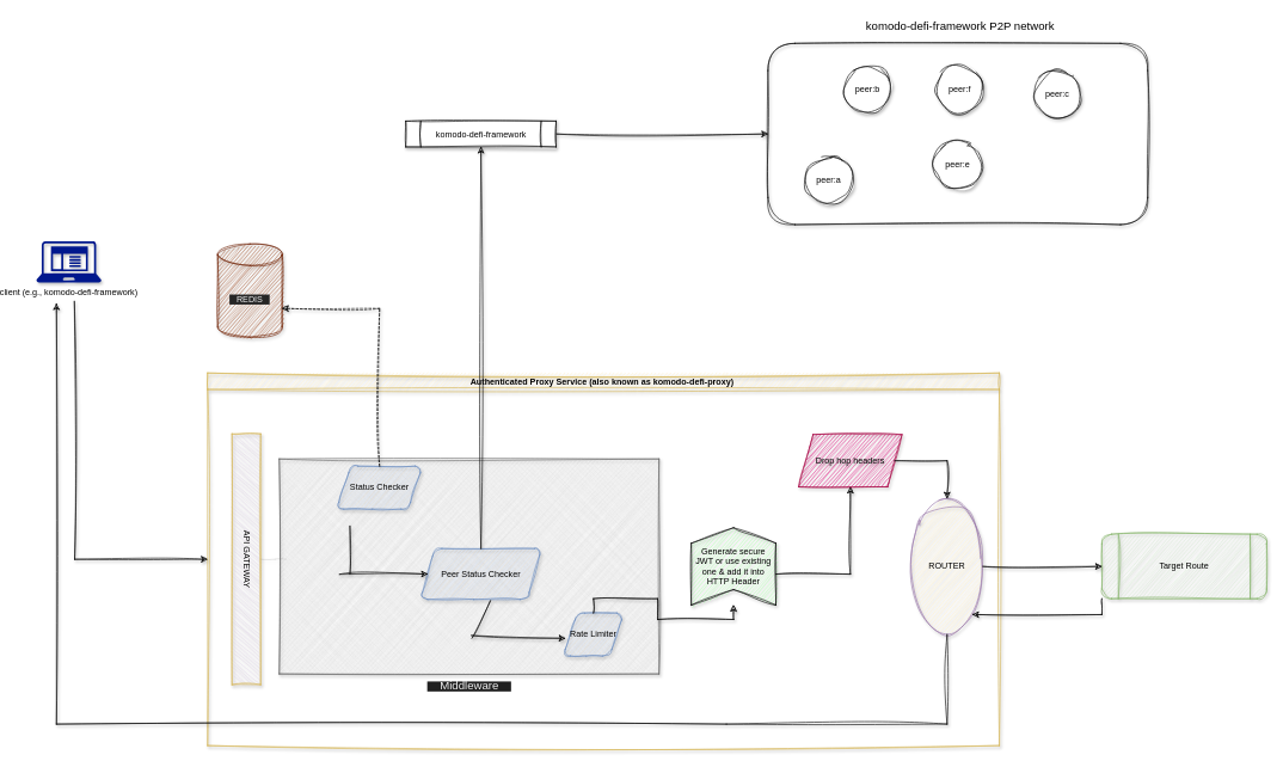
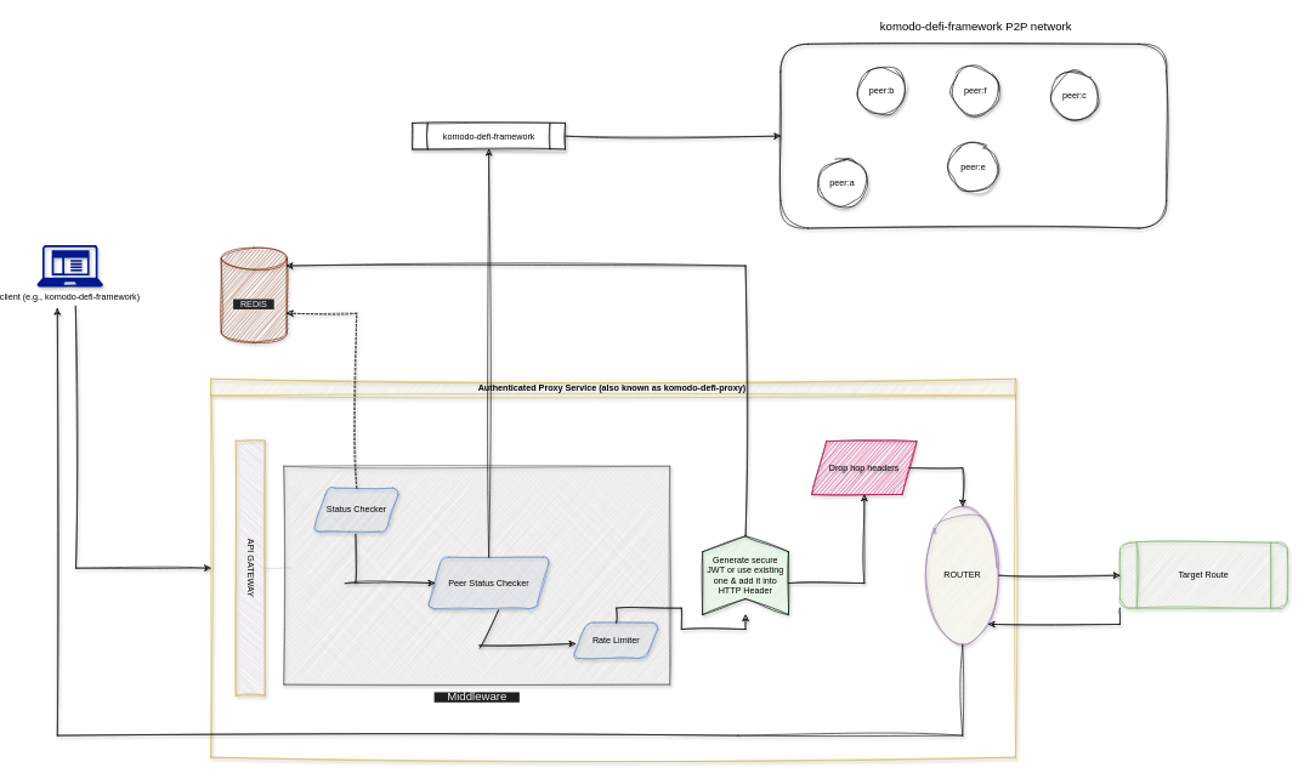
  <mxCell id="0" />
  <mxCell id="1" parent="0" />
  <mxCell id="2" style="edgeStyle=orthogonalEdgeStyle;rounded=0;orthogonalLoop=1;jettySize=auto;html=1;exitX=0;exitY=0.5;exitDx=0;exitDy=0;strokeWidth=1;startArrow=classic;startFill=1;endArrow=none;endFill=0;shadow=1;sketch=1;curveFitting=1;jiggle=2;swimlaneLine=1;" edge="1" parent="1" source="3"><mxGeometry relative="1" as="geometry"><mxPoint x="90" y="420" as="targetPoint" /></mxGeometry></mxCell>
  <mxCell id="3" value="Authenticated Proxy Service (also known as komodo-defi-proxy) " style="swimlane;rounded=0;shadow=1;glass=0;swimlaneLine=1;labelBackgroundColor=none;fixDash=0;portConstraintRotation=0;fillColor=#fff2cc;strokeColor=#d6b656;gradientColor=none;swimlaneFillColor=none;sketch=1;curveFitting=1;jiggle=2;" vertex="1" parent="1"><mxGeometry x="276" y="520" width="1105" height="520" as="geometry" /></mxCell>
  <mxCell id="4" value="" style="edgeStyle=orthogonalEdgeStyle;rounded=0;orthogonalLoop=1;jettySize=auto;html=1;startArrow=none;startFill=0;endArrow=none;endFill=0;strokeWidth=0;entryX=0.019;entryY=0.467;entryDx=0;entryDy=0;entryPerimeter=0;shadow=1;sketch=1;curveFitting=1;jiggle=2;swimlaneLine=1;" edge="1" parent="3" source="5" target="6"><mxGeometry relative="1" as="geometry"><Array as="points" /></mxGeometry></mxCell>
  <mxCell id="5" value="API GATEWAY" style="rounded=0;whiteSpace=wrap;html=1;shadow=1;glass=0;strokeWidth=1;rotation=90;fillColor=#e1d5e7;strokeColor=#d6b656;sketch=1;curveFitting=1;jiggle=2;swimlaneLine=1;" vertex="1" parent="3"><mxGeometry x="-121" y="240" width="350" height="40" as="geometry" /></mxCell>
  <mxCell id="6" value="&lt;span style=&quot;background-color: rgb(31, 31, 31);&quot;&gt;&lt;font style=&quot;font-size: 16px;&quot; color=&quot;#f2f2f2&quot;&gt;&amp;nbsp; &amp;nbsp; Middleware&amp;nbsp; &amp;nbsp;&amp;nbsp;&lt;/font&gt;&lt;/span&gt;" style="verticalLabelPosition=bottom;verticalAlign=top;html=1;shape=mxgraph.basic.patternFillRect;fillStyle=diagGrid;step=5;fillStrokeWidth=0.2;fillStrokeColor=#dddddd;rounded=1;shadow=1;glass=0;strokeWidth=1;fillColor=#f5f5f5;fontColor=#333333;strokeColor=#666666;sketch=1;curveFitting=1;jiggle=2;swimlaneLine=1;" vertex="1" parent="3"><mxGeometry x="100" y="120" width="530" height="300" as="geometry" /></mxCell>
- <mxCell id="7" value="Status Checker" style="shape=parallelogram;perimeter=parallelogramPerimeter;whiteSpace=wrap;html=1;fixedSize=1;rounded=1;shadow=1;glass=0;strokeWidth=1;fillColor=#dae8fc;strokeColor=#6c8ebf;sketch=1;curveFitting=1;jiggle=2;swimlaneLine=1;" vertex="1" parent="3"><mxGeometry x="180" y="130" width="120" height="60" as="geometry" /></mxCell>
+ <mxCell id="7" value="Status Checker" style="shape=parallelogram;perimeter=parallelogramPerimeter;whiteSpace=wrap;html=1;fixedSize=1;rounded=1;shadow=1;glass=0;strokeWidth=1;fillColor=#dae8fc;strokeColor=#6c8ebf;sketch=1;curveFitting=1;jiggle=2;swimlaneLine=1;" vertex="1" parent="3"><mxGeometry x="140" y="150" width="120" height="60" as="geometry" /></mxCell>
  <mxCell id="8" value="Peer Status Checker" style="shape=parallelogram;perimeter=parallelogramPerimeter;whiteSpace=wrap;html=1;fixedSize=1;rounded=1;shadow=1;glass=0;strokeWidth=1;fillColor=#dae8fc;strokeColor=#6c8ebf;sketch=1;curveFitting=1;jiggle=2;swimlaneLine=1;" vertex="1" parent="3"><mxGeometry x="297" y="245" width="169" height="71" as="geometry" /></mxCell>
- <mxCell id="9" value="Rate Limiter" style="shape=parallelogram;perimeter=parallelogramPerimeter;whiteSpace=wrap;html=1;fixedSize=1;rounded=1;shadow=1;glass=0;strokeWidth=1;fillColor=#dae8fc;strokeColor=#6c8ebf;sketch=1;curveFitting=1;jiggle=2;swimlaneLine=1;" vertex="1" parent="3"><mxGeometry x="496" y="335" width="85" height="60" as="geometry" /></mxCell>
+ <mxCell id="9" value="Rate Limiter" style="shape=parallelogram;perimeter=parallelogramPerimeter;whiteSpace=wrap;html=1;fixedSize=1;rounded=1;shadow=1;glass=0;strokeWidth=1;fillColor=#dae8fc;strokeColor=#6c8ebf;sketch=1;curveFitting=1;jiggle=2;swimlaneLine=1;" vertex="1" parent="3"><mxGeometry x="496" y="335" width="121" height="49" as="geometry" /></mxCell>
  <mxCell id="10" value="" style="endArrow=none;html=1;rounded=0;entryX=0.186;entryY=0.312;entryDx=0;entryDy=0;entryPerimeter=0;exitX=0.186;exitY=0.535;exitDx=0;exitDy=0;exitPerimeter=0;shadow=1;sketch=1;curveFitting=1;jiggle=2;swimlaneLine=1;" edge="1" parent="3" source="6" target="6"><mxGeometry width="50" height="50" relative="1" as="geometry"><mxPoint x="180" y="280" as="sourcePoint" /><mxPoint x="230" y="230" as="targetPoint" /></mxGeometry></mxCell>
  <mxCell id="11" value="" style="endArrow=none;html=1;rounded=0;strokeWidth=1;entryX=0.578;entryY=1.025;entryDx=0;entryDy=0;entryPerimeter=0;shadow=1;sketch=1;curveFitting=1;jiggle=2;swimlaneLine=1;" edge="1" parent="3" target="8"><mxGeometry width="50" height="50" relative="1" as="geometry"><mxPoint x="369" y="370" as="sourcePoint" /><mxPoint x="230" y="230" as="targetPoint" /></mxGeometry></mxCell>
  <mxCell id="12" value="" style="endArrow=classic;html=1;rounded=0;strokeWidth=1;exitX=0.506;exitY=0.821;exitDx=0;exitDy=0;exitPerimeter=0;entryX=0.038;entryY=0.59;entryDx=0;entryDy=0;entryPerimeter=0;shadow=1;sketch=1;curveFitting=1;jiggle=2;swimlaneLine=1;" edge="1" parent="3" source="6" target="9"><mxGeometry width="50" height="50" relative="1" as="geometry"><mxPoint x="180" y="280" as="sourcePoint" /><mxPoint x="470" y="366" as="targetPoint" /></mxGeometry></mxCell>
  <mxCell id="13" value="ROUTER" style="ellipse;whiteSpace=wrap;html=1;rounded=1;shadow=1;glass=0;strokeWidth=1;fillColor=#fff2cc;strokeColor=#9673a6;sketch=1;curveFitting=1;jiggle=2;swimlaneLine=1;" vertex="1" parent="3"><mxGeometry x="982" y="175" width="100" height="190" as="geometry" /></mxCell>
  <mxCell id="14" style="edgeStyle=orthogonalEdgeStyle;rounded=0;orthogonalLoop=1;jettySize=auto;html=1;exitX=1;exitY=0.6;exitDx=0;exitDy=0;exitPerimeter=0;entryX=0.5;entryY=1;entryDx=0;entryDy=0;shadow=1;sketch=1;curveFitting=1;jiggle=2;swimlaneLine=1;" edge="1" parent="3" source="15" target="16"><mxGeometry relative="1" as="geometry" /></mxCell>
  <mxCell id="15" value="&lt;span style=&quot;&quot;&gt;Generate secure JWT or use existing one &amp;amp; add it into HTTP Header&lt;/span&gt;" style="html=1;outlineConnect=0;whiteSpace=wrap;fillColor=#AFFFAF;shape=mxgraph.archimate3.function;shadow=1;sketch=1;curveFitting=1;jiggle=2;swimlaneLine=1;" vertex="1" parent="3"><mxGeometry x="675" y="216" width="118" height="108" as="geometry" /></mxCell>
  <mxCell id="16" value="Drop hop headers" style="shape=parallelogram;perimeter=parallelogramPerimeter;whiteSpace=wrap;html=1;fixedSize=1;rounded=0;shadow=1;glass=0;strokeWidth=1;fillColor=#d80073;strokeColor=#A50040;textShadow=1;fontStyle=0;fontColor=#000000;sketch=1;curveFitting=1;jiggle=2;swimlaneLine=1;" vertex="1" parent="3"><mxGeometry x="825" y="86" width="144" height="73" as="geometry" /></mxCell>
  <mxCell id="17" style="edgeStyle=orthogonalEdgeStyle;rounded=0;orthogonalLoop=1;jettySize=auto;html=1;exitX=1;exitY=0.5;exitDx=0;exitDy=0;entryX=0.5;entryY=0;entryDx=0;entryDy=0;shadow=1;sketch=1;curveFitting=1;jiggle=2;swimlaneLine=1;" edge="1" parent="3" source="16" target="13"><mxGeometry relative="1" as="geometry"><mxPoint x="803" y="291" as="sourcePoint" /><mxPoint x="907" y="169" as="targetPoint" /></mxGeometry></mxCell>
  <mxCell id="18" value="" style="endArrow=classic;html=1;rounded=0;strokeWidth=1;entryX=0.391;entryY=0.535;entryDx=0;entryDy=0;entryPerimeter=0;shadow=1;sketch=1;curveFitting=1;jiggle=2;swimlaneLine=1;" edge="1" parent="1" target="6"><mxGeometry width="50" height="50" relative="1" as="geometry"><mxPoint x="460" y="801" as="sourcePoint" /><mxPoint x="490" y="750" as="targetPoint" /></mxGeometry></mxCell>
  <mxCell id="19" style="edgeStyle=orthogonalEdgeStyle;rounded=0;orthogonalLoop=1;jettySize=auto;html=1;exitX=0;exitY=1;exitDx=0;exitDy=0;entryX=1;entryY=1;entryDx=0;entryDy=0;startArrow=none;startFill=0;endArrow=classic;endFill=1;strokeWidth=1;shadow=1;sketch=1;curveFitting=1;jiggle=2;swimlaneLine=1;" edge="1" parent="1" source="20" target="13"><mxGeometry relative="1" as="geometry" /></mxCell>
  <mxCell id="20" value="Target Route" style="shape=process;whiteSpace=wrap;html=1;backgroundOutline=1;rounded=1;shadow=1;glass=0;strokeWidth=1;fillColor=#d5e8d4;strokeColor=#82b366;sketch=1;curveFitting=1;jiggle=2;swimlaneLine=1;" vertex="1" parent="1"><mxGeometry x="1524" y="745" width="230" height="90" as="geometry" /></mxCell>
  <mxCell id="21" style="edgeStyle=orthogonalEdgeStyle;rounded=0;orthogonalLoop=1;jettySize=auto;html=1;strokeWidth=1;shadow=1;sketch=1;curveFitting=1;jiggle=2;swimlaneLine=1;" edge="1" parent="1" source="13" target="20"><mxGeometry relative="1" as="geometry"><mxPoint x="1280" y="790" as="targetPoint" /></mxGeometry></mxCell>
  <mxCell id="22" value="&lt;font color=&quot;#f2f2f2&quot; style=&quot;background-color: rgb(38, 38, 38);&quot;&gt;&amp;nbsp; &amp;nbsp;REDIS&amp;nbsp; &amp;nbsp;&lt;/font&gt;" style="shape=cylinder3;whiteSpace=wrap;html=1;boundedLbl=1;backgroundOutline=1;size=15;rounded=1;shadow=1;glass=0;strokeWidth=1;fillColor=#a0522d;strokeColor=#6D1F00;fontColor=#ffffff;labelBackgroundColor=none;sketch=1;curveFitting=1;jiggle=2;swimlaneLine=1;" vertex="1" parent="1"><mxGeometry x="290" y="340" width="90" height="130" as="geometry" /></mxCell>
  <mxCell id="23" style="edgeStyle=orthogonalEdgeStyle;rounded=0;orthogonalLoop=1;jettySize=auto;html=1;exitX=0.5;exitY=0;exitDx=0;exitDy=0;entryX=1;entryY=0;entryDx=0;entryDy=90;entryPerimeter=0;strokeWidth=1;shadow=1;sketch=1;curveFitting=1;jiggle=2;swimlaneLine=1;dashed=1;" edge="1" parent="1" source="7" target="22"><mxGeometry relative="1" as="geometry" /></mxCell>
  <mxCell id="24" style="edgeStyle=orthogonalEdgeStyle;rounded=0;orthogonalLoop=1;jettySize=auto;html=1;exitX=0.5;exitY=0;exitDx=0;exitDy=0;strokeWidth=1;shadow=1;sketch=1;curveFitting=1;jiggle=2;swimlaneLine=1;" edge="1" parent="1" source="9" target="15"><mxGeometry relative="1" as="geometry" /></mxCell>
  <mxCell id="25" style="edgeStyle=orthogonalEdgeStyle;rounded=0;orthogonalLoop=1;jettySize=auto;html=1;exitX=0.5;exitY=1;exitDx=0;exitDy=0;strokeWidth=1;shadow=1;sketch=1;curveFitting=1;jiggle=2;swimlaneLine=1;" edge="1" parent="1" source="13"><mxGeometry relative="1" as="geometry"><mxPoint x="65" y="423" as="targetPoint" /><Array as="points"><mxPoint x="1000" y="1010" /><mxPoint x="20" y="1010" /></Array></mxGeometry></mxCell>
+ <mxCell id="26" style="edgeStyle=orthogonalEdgeStyle;rounded=0;orthogonalLoop=1;jettySize=auto;html=1;exitX=0.5;exitY=0;exitDx=0;exitDy=0;exitPerimeter=0;entryX=0.994;entryY=0.19;entryDx=0;entryDy=0;entryPerimeter=0;shadow=1;sketch=1;curveFitting=1;jiggle=2;swimlaneLine=1;" edge="1" parent="1" source="15" target="22"><mxGeometry relative="1" as="geometry" /></mxCell>
  <mxCell id="27" value="peer:a" style="ellipse;whiteSpace=wrap;html=1;aspect=fixed;shadow=1;sketch=1;curveFitting=1;jiggle=2;swimlaneLine=1;" vertex="1" parent="1"><mxGeometry x="1110" y="218" width="66" height="66" as="geometry" /></mxCell>
  <mxCell id="28" value="peer:c" style="ellipse;whiteSpace=wrap;html=1;aspect=fixed;shadow=1;sketch=1;curveFitting=1;jiggle=2;swimlaneLine=1;" vertex="1" parent="1"><mxGeometry x="1429" y="98" width="66" height="66" as="geometry" /></mxCell>
  <mxCell id="29" value="peer:b" style="ellipse;whiteSpace=wrap;html=1;aspect=fixed;shadow=1;sketch=1;curveFitting=1;jiggle=2;swimlaneLine=1;" vertex="1" parent="1"><mxGeometry x="1164" y="91" width="66" height="66" as="geometry" /></mxCell>
  <mxCell id="30" value="peer:e" style="ellipse;whiteSpace=wrap;html=1;aspect=fixed;shadow=1;sketch=1;curveFitting=1;jiggle=2;swimlaneLine=1;" vertex="1" parent="1"><mxGeometry x="1290" y="197" width="66" height="66" as="geometry" /></mxCell>
  <mxCell id="31" value="peer:f" style="ellipse;whiteSpace=wrap;html=1;aspect=fixed;shadow=1;sketch=1;curveFitting=1;jiggle=2;swimlaneLine=1;" vertex="1" parent="1"><mxGeometry x="1293" y="91" width="66" height="66" as="geometry" /></mxCell>
  <mxCell id="32" value="" style="rounded=1;whiteSpace=wrap;html=1;fillColor=none;shadow=1;sketch=1;curveFitting=1;jiggle=2;swimlaneLine=1;" vertex="1" parent="1"><mxGeometry x="1058" y="60" width="530" height="253" as="geometry" /></mxCell>
  <mxCell id="33" style="edgeStyle=orthogonalEdgeStyle;rounded=0;orthogonalLoop=1;jettySize=auto;html=1;entryX=0;entryY=0.5;entryDx=0;entryDy=0;shadow=1;sketch=1;curveFitting=1;jiggle=2;swimlaneLine=1;" edge="1" parent="1" source="35" target="32"><mxGeometry relative="1" as="geometry"><mxPoint x="657.5" y="141.293" as="targetPoint" /><Array as="points"><mxPoint x="667" y="187" /></Array></mxGeometry></mxCell>
  <mxCell id="34" value="komodo-defi-framework P2P network" style="text;html=1;align=center;verticalAlign=middle;resizable=0;points=[];autosize=1;strokeColor=none;fillColor=none;shadow=1;strokeWidth=1;fontSize=16;sketch=1;curveFitting=1;jiggle=2;swimlaneLine=1;" vertex="1" parent="1"><mxGeometry x="1168.5" y="20" width="315" height="31" as="geometry" /></mxCell>
  <mxCell id="35" value="komodo-defi-framework" style="shape=process;whiteSpace=wrap;html=1;backgroundOutline=1;shadow=1;sketch=1;curveFitting=1;jiggle=2;swimlaneLine=1;" vertex="1" parent="1"><mxGeometry x="552.5" y="168.5" width="210" height="36" as="geometry" /></mxCell>
  <mxCell id="36" style="edgeStyle=orthogonalEdgeStyle;rounded=0;orthogonalLoop=1;jettySize=auto;html=1;shadow=1;sketch=1;curveFitting=1;jiggle=2;swimlaneLine=1;" edge="1" parent="1" source="8" target="35"><mxGeometry relative="1" as="geometry" /></mxCell>
  <mxCell id="37" value="client (e.g., komodo-defi-framework&lt;span style=&quot;background-color: initial;&quot;&gt;)&lt;/span&gt;" style="aspect=fixed;pointerEvents=1;shadow=1;dashed=0;html=1;strokeColor=none;labelPosition=center;verticalLabelPosition=bottom;verticalAlign=top;align=center;fillColor=#00188D;shape=mxgraph.mscae.enterprise.client_application;" vertex="1" parent="1"><mxGeometry x="37" y="336" width="90.63" height="58" as="geometry" /></mxCell>
